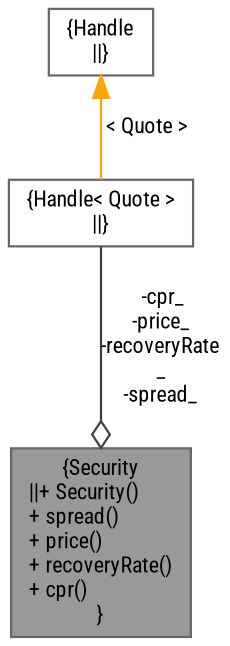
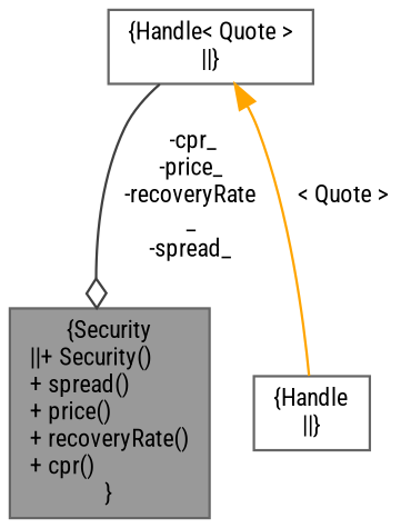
  digraph {
    fontname="Roboto Condensed"
    node [color=gray40 fillcolor=white fontname="Roboto Condensed" fontsize=10 shape=box style=filled]
    edge [fontname="Roboto Condensed" fontsize=10 labelfontname=Helvetica labelfontsize=10 style=solid]
    n1 [fillcolor=grey60 fontcolor=black height=0.2 label="{Security\n||+ Security()\l+ spread()\l+ price()\l+ recoveryRate()\l+ cpr()\l}" width=0.4]
    n2 [height=0.2 label="{Handle\< Quote \>\n||}" width=0.4]
    n3 [height=0.2 label="{Handle\n||}" width=0.4]
    n2 -> n1 [arrowhead=odiamond color=grey25 label=" -cpr_\n-price_\n-recoveryRate\l_\n-spread_"]
-   n3 -> n2 [color=orange dir=back label=" \< Quote \>"]
+   n2 -> n3 [color=orange dir=back label=" \< Quote \>"]
  }
